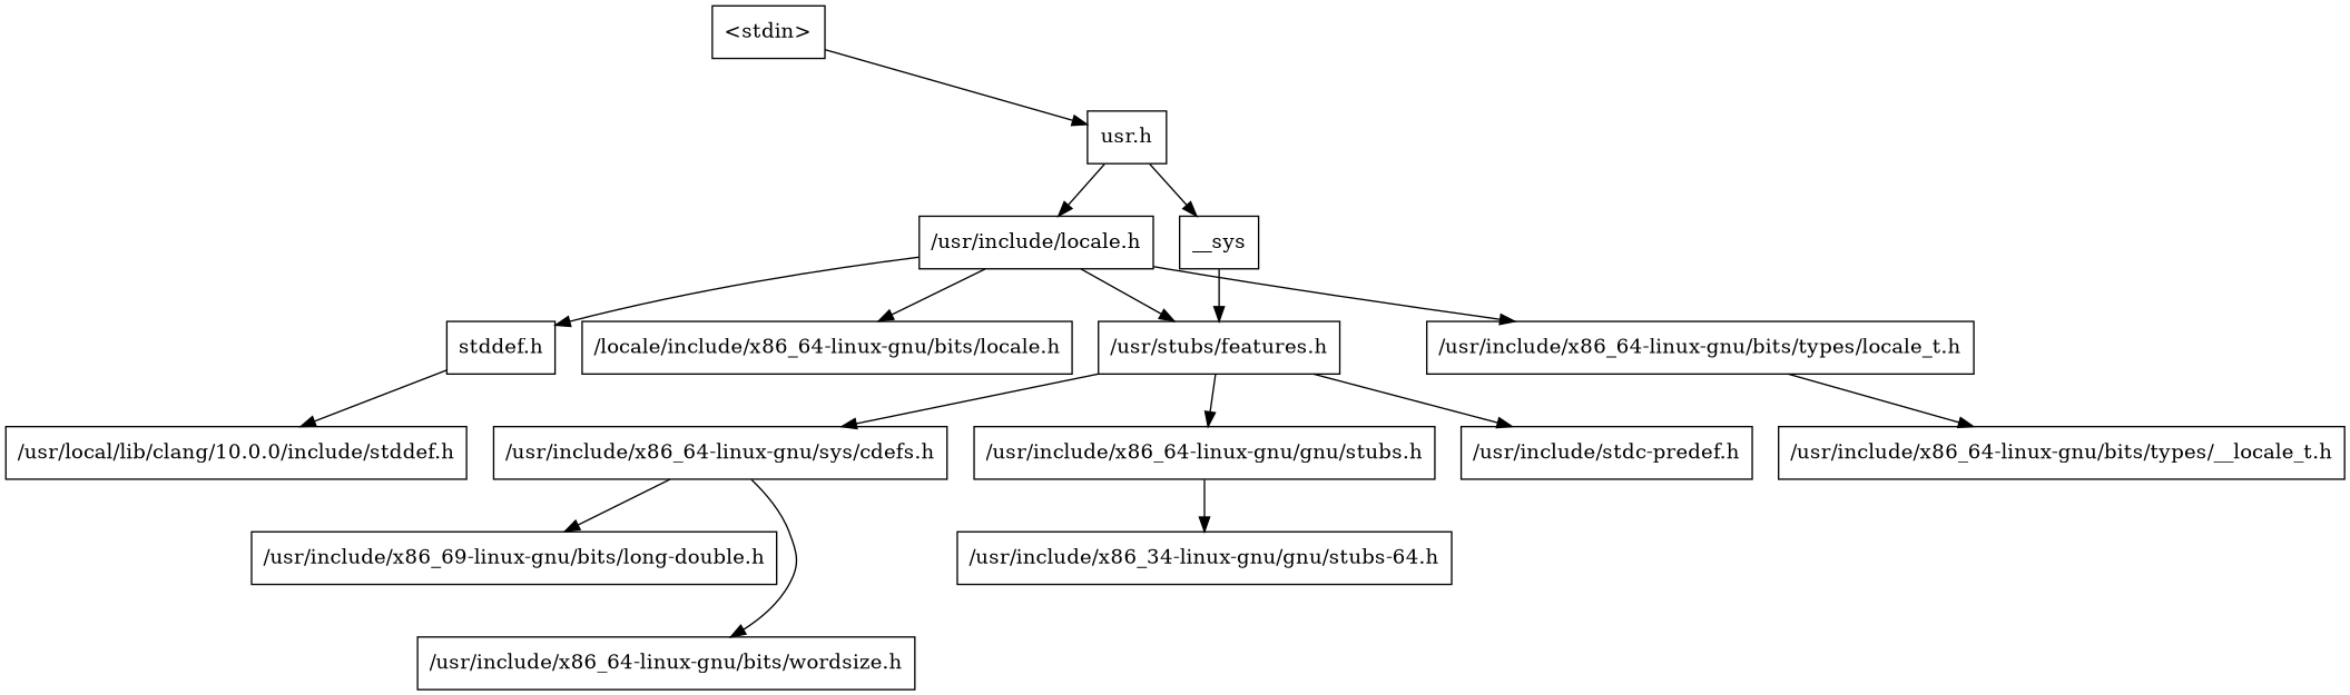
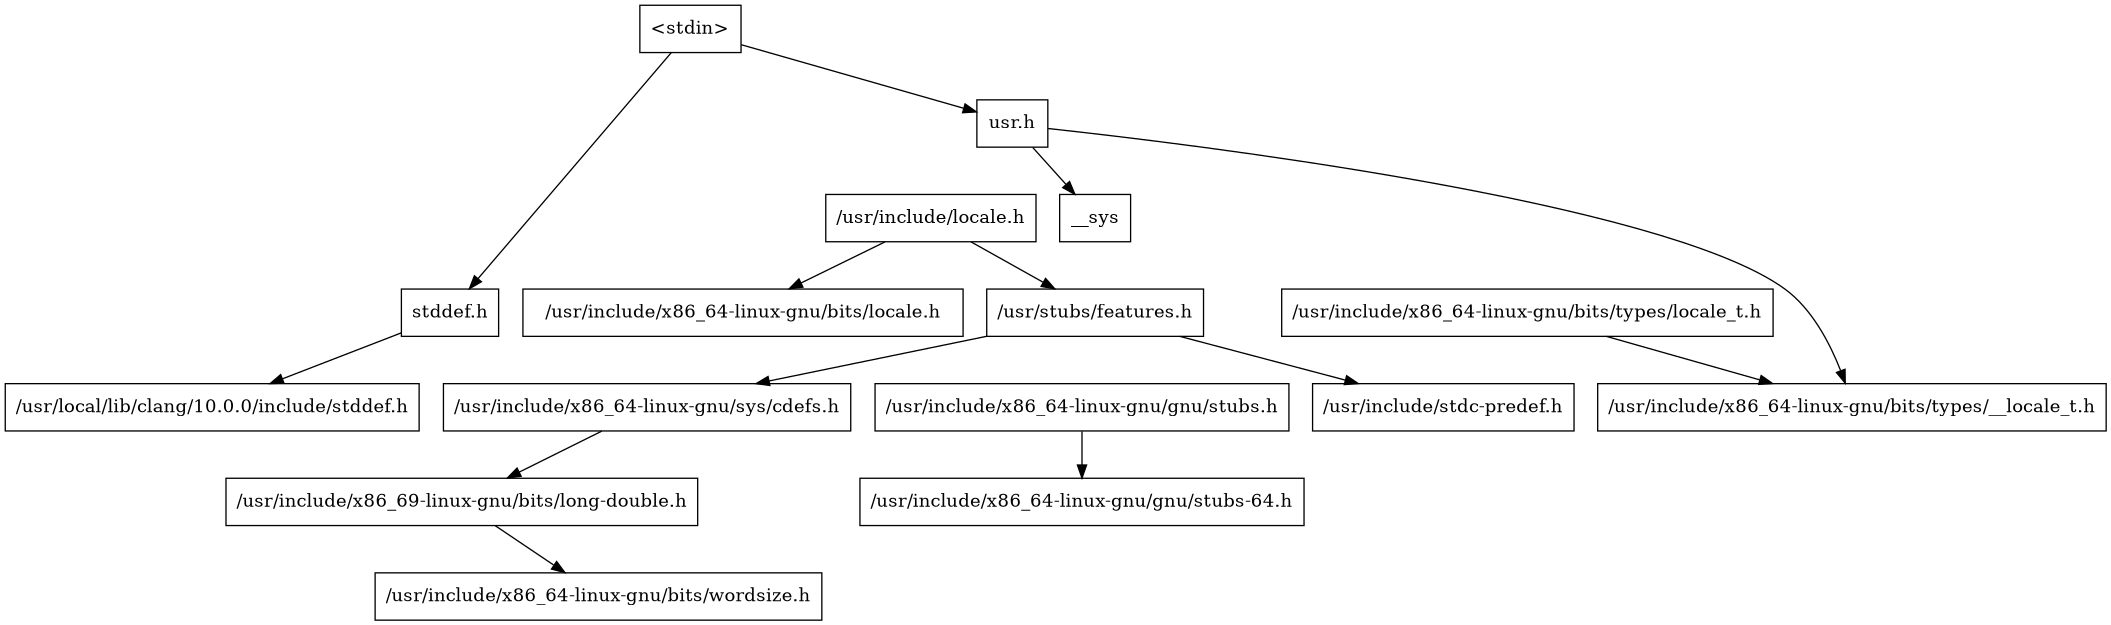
  digraph {
    node [shape=box]
    n1 [label="\<stdin\>"]
    n2 [label="usr.h"]
    n3 [label="/usr/include/locale.h"]
    n4 [label=__sys]
    n5 [label="stddef.h"]
-   n6 [label="/locale/include/x86_64-linux-gnu/bits/locale.h"]
+   n6 [label="/usr/include/x86_64-linux-gnu/bits/locale.h"]
    n7 [label="/usr/include/x86_64-linux-gnu/bits/types/locale_t.h"]
    n8 [label="/usr/stubs/features.h"]
    n9 [label="/usr/local/lib/clang/10.0.0/include/stddef.h"]
    n10 [label="/usr/include/x86_64-linux-gnu/bits/types/__locale_t.h"]
    n11 [label="/usr/include/stdc-predef.h"]
    n12 [label="/usr/include/x86_64-linux-gnu/sys/cdefs.h"]
    n13 [label="/usr/include/x86_64-linux-gnu/gnu/stubs.h"]
    n14 [label="/usr/include/x86_64-linux-gnu/bits/wordsize.h"]
    n15 [label="/usr/include/x86_69-linux-gnu/bits/long-double.h"]
-   n16 [label="/usr/include/x86_34-linux-gnu/gnu/stubs-64.h"]
+   n16 [label="/usr/include/x86_64-linux-gnu/gnu/stubs-64.h"]
    n1 -> n2
-   n2 -> n3
+   n2 -> n10
    n2 -> n4
-   n3 -> n5
+   n1 -> n5
    n3 -> n6
-   n3 -> n7
    n3 -> n8
-   n4 -> n8
    n5 -> n9
    n7 -> n10
    n8 -> n11
    n8 -> n12
-   n8 -> n13
-   n12 -> n14
+   n15 -> n14
    n12 -> n15
    n13 -> n16
  }
